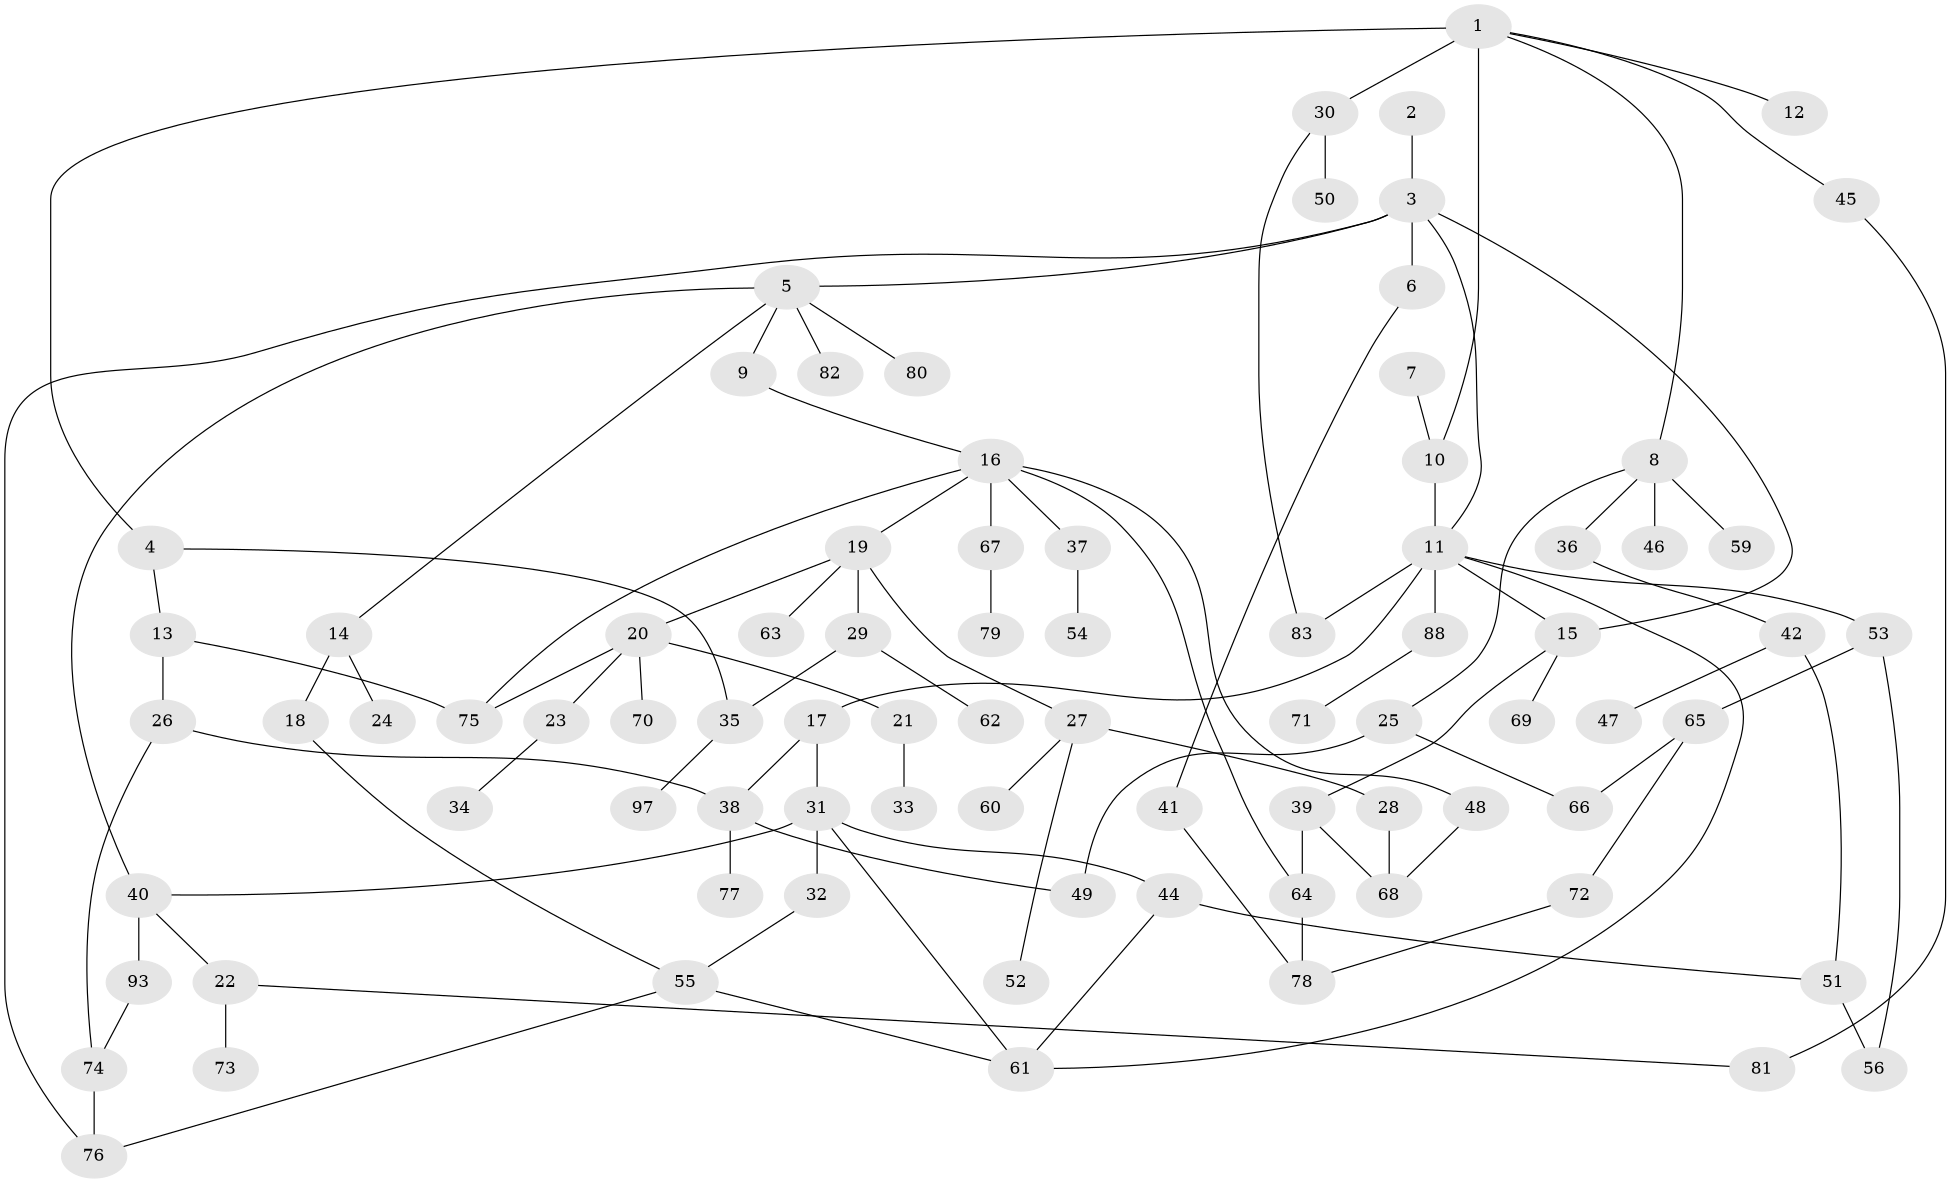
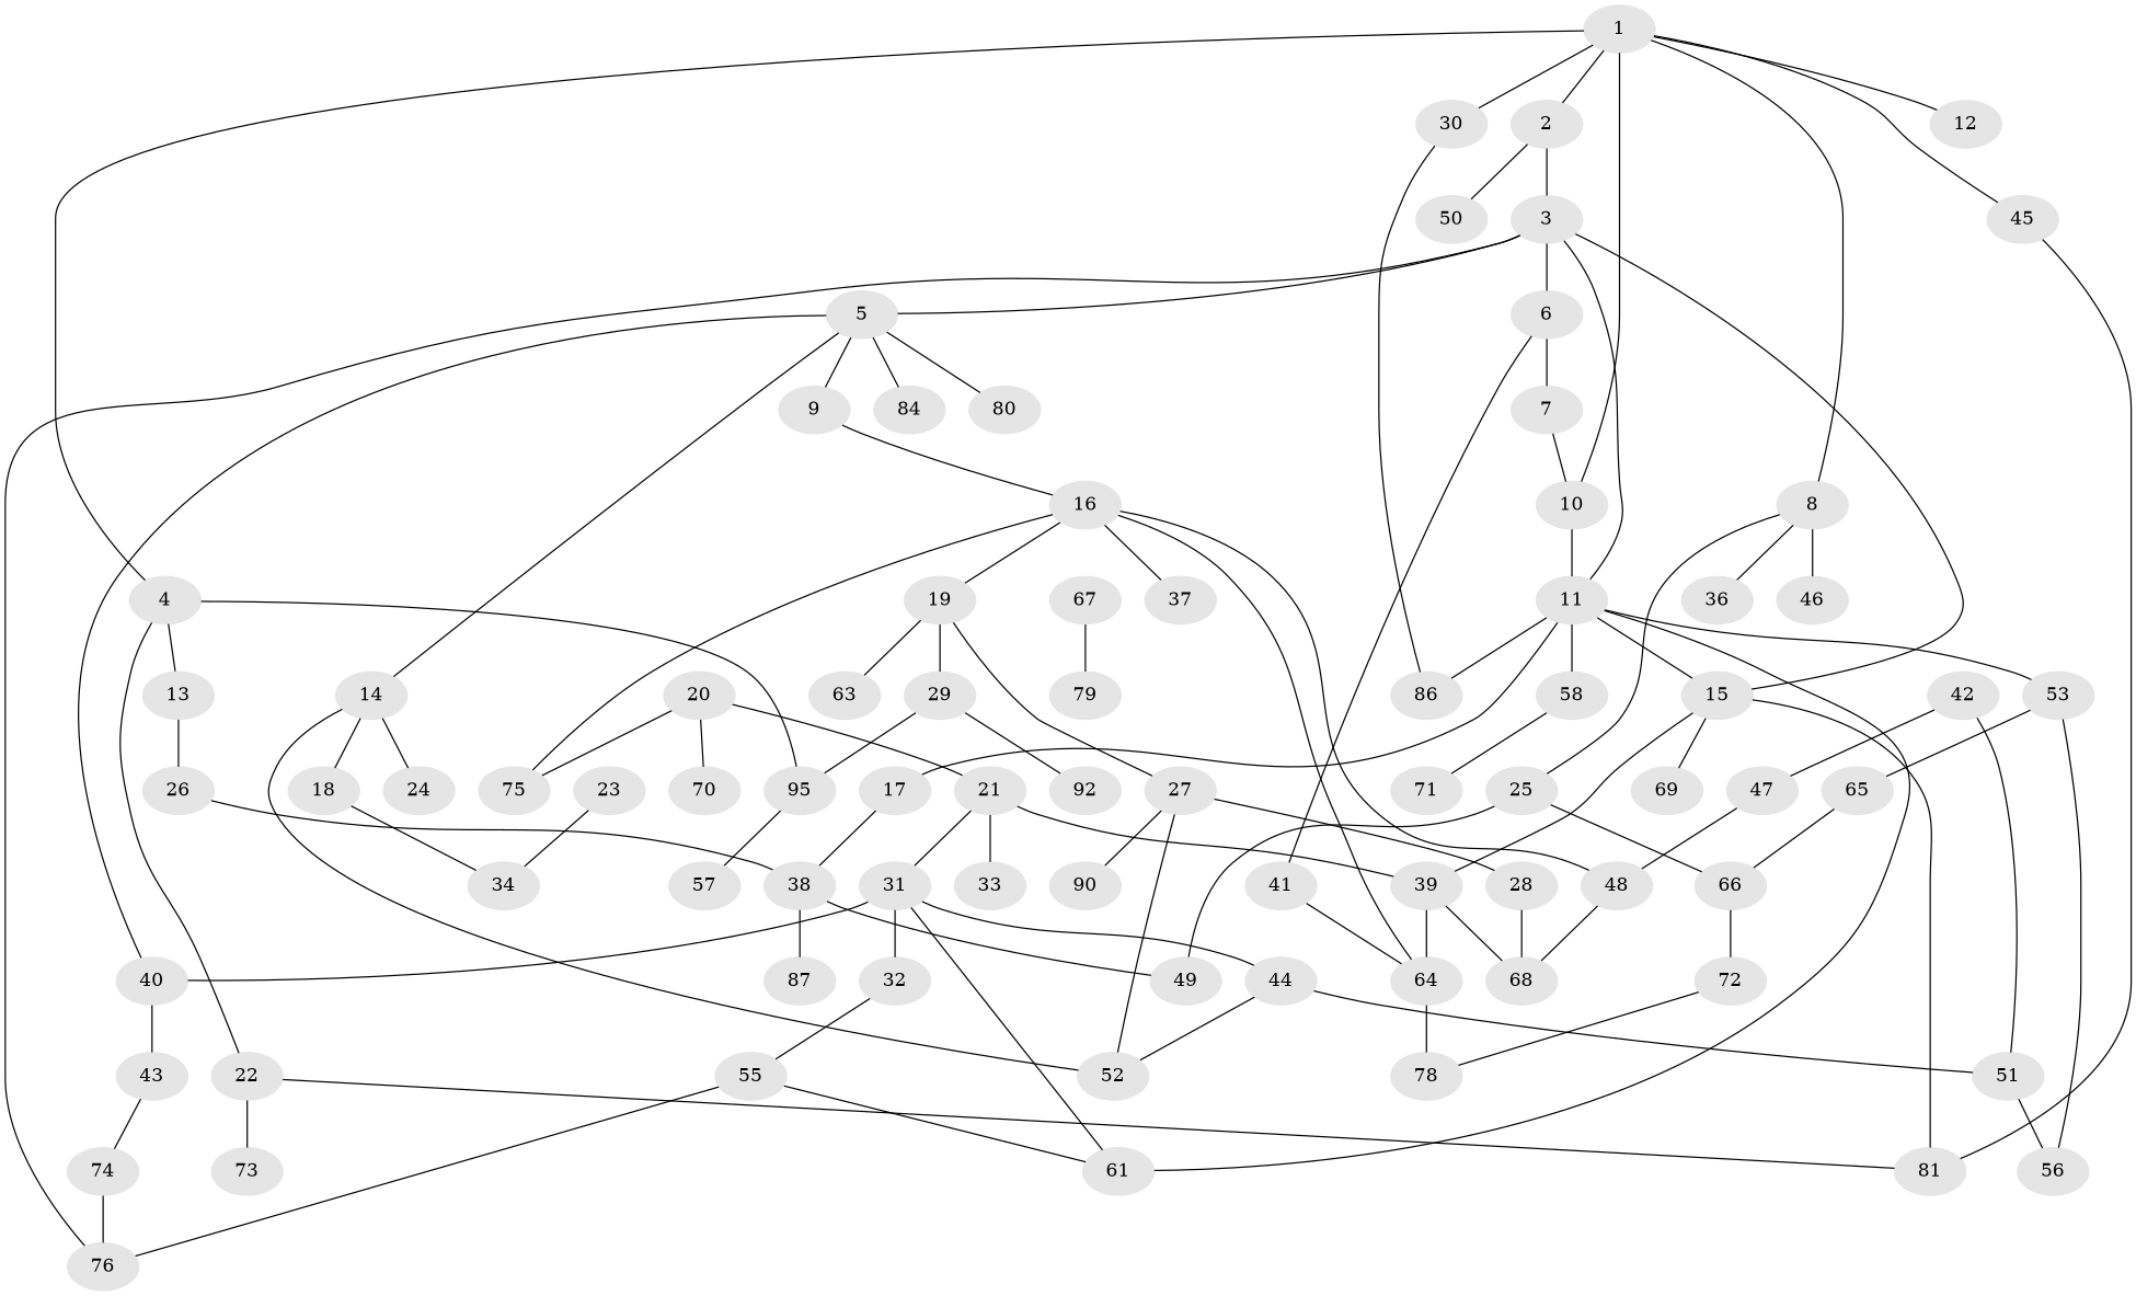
  graph {
    node [color=gray90 style=filled]
    1
    2
    4
    8
    10
    12
    30
    45
    3
    13
    22
-   35
+   35 [label=95]
    25
    36
    46
-   59
    11
-   83
+   83 [label=86]
    50
    81
    5
    6
    15
    76
    9
    14
    40
    80
-   82
+   82 [label=84]
    7
    41
    17
    53
-   58 [label=88]
+   58
    61
    39
    69
    26
    75
    73
-   57 [label=97]
+   57
    16
    18
    24
    52
-   43 [label=93]
+   43
    78
    49
    66
    42
    19
    37
    48
    64
    67
    31
    38
    56
    65
    71
    74
    55
    68
    20
    27
    29
    63
-   54
    79
    32
    44
-   77
+   77 [label=87]
    21
    23
    70
    28
-   60
-   62
+   60 [label=90]
+   62 [label=92]
    33
    34
    72
    51
    47
+   1 -- 2
    1 -- 4
    1 -- 8
    1 -- 10
    1 -- 12
    1 -- 30
    1 -- 45
    2 -- 3
    4 -- 13
-   40 -- 22
+   4 -- 22
    4 -- 35
    8 -- 25
    8 -- 36
    8 -- 46
-   8 -- 59
    10 -- 11
    30 -- 83
-   30 -- 50
+   2 -- 50
    45 -- 81
    3 -- 11
    3 -- 5
    3 -- 6
    3 -- 15
    3 -- 76
    13 -- 26
-   13 -- 75
    22 -- 81
    22 -- 73
    35 -- 57
    25 -- 49
    25 -- 66
-   36 -- 42
    11 -- 83
    11 -- 15
    11 -- 17
    11 -- 53
    11 -- 58
    11 -- 61
    5 -- 9
    5 -- 14
    5 -- 40
    5 -- 80
    5 -- 82
+   6 -- 7
    6 -- 41
+   15 -- 81
    15 -- 39
    15 -- 69
    9 -- 16
    14 -- 18
    14 -- 24
+   14 -- 52
    40 -- 43
    7 -- 10
-   41 -- 78
-   17 -- 31
+   41 -- 64
+   21 -- 31
    17 -- 38
    53 -- 56
    53 -- 65
    58 -- 71
    39 -- 64
    39 -- 68
    26 -- 38
-   26 -- 74
    16 -- 75
    16 -- 19
    16 -- 37
    16 -- 48
    16 -- 64
-   16 -- 67
-   18 -- 55
+   18 -- 34
    43 -- 74
-   65 -- 72
+   66 -- 72
    42 -- 51
    42 -- 47
-   19 -- 20
    19 -- 27
    19 -- 29
    19 -- 63
-   37 -- 54
    48 -- 68
    64 -- 78
    67 -- 79
    31 -- 40
    31 -- 61
    31 -- 32
    31 -- 44
    38 -- 49
    38 -- 77
    65 -- 66
    74 -- 76
    55 -- 76
    55 -- 61
    20 -- 75
    20 -- 21
-   20 -- 23
    20 -- 70
    27 -- 52
    27 -- 28
    27 -- 60
    29 -- 35
    29 -- 62
    32 -- 55
-   44 -- 61
+   44 -- 52
    44 -- 51
+   21 -- 39
    21 -- 33
    23 -- 34
    28 -- 68
    72 -- 78
    51 -- 56
+   47 -- 48
  }
